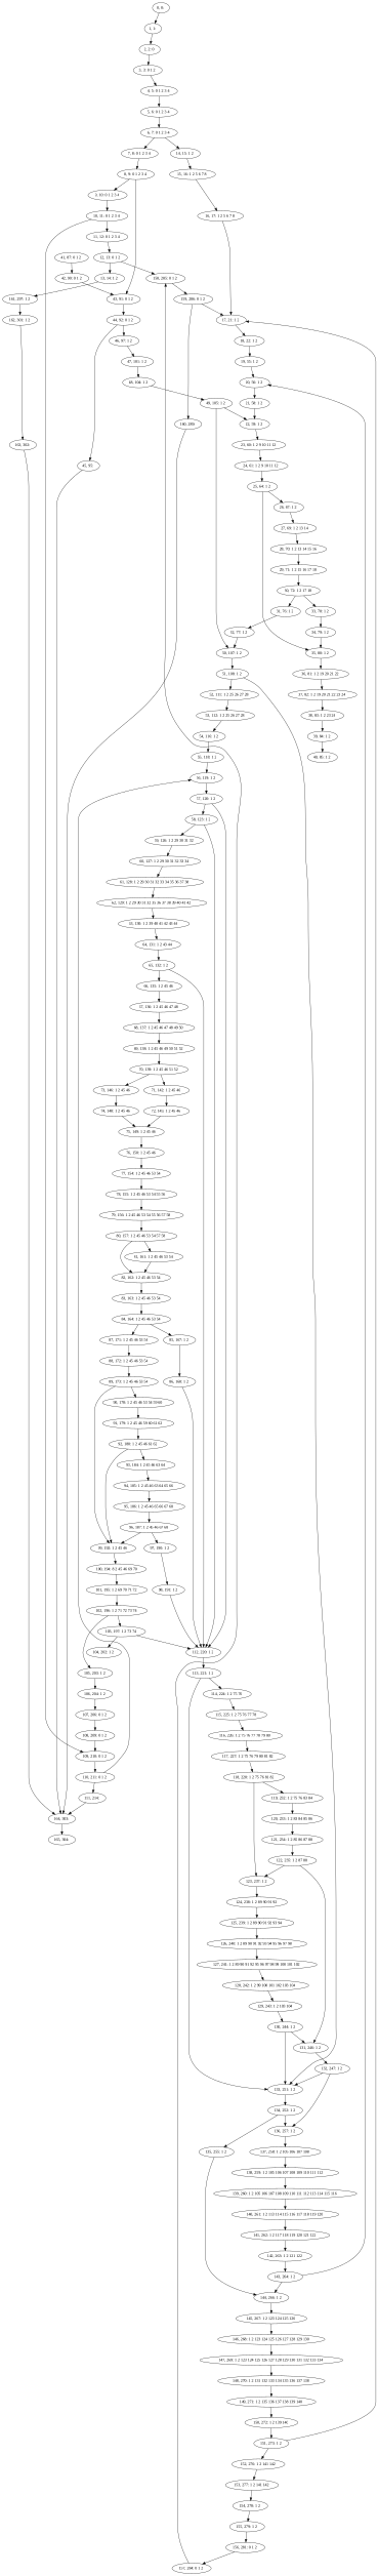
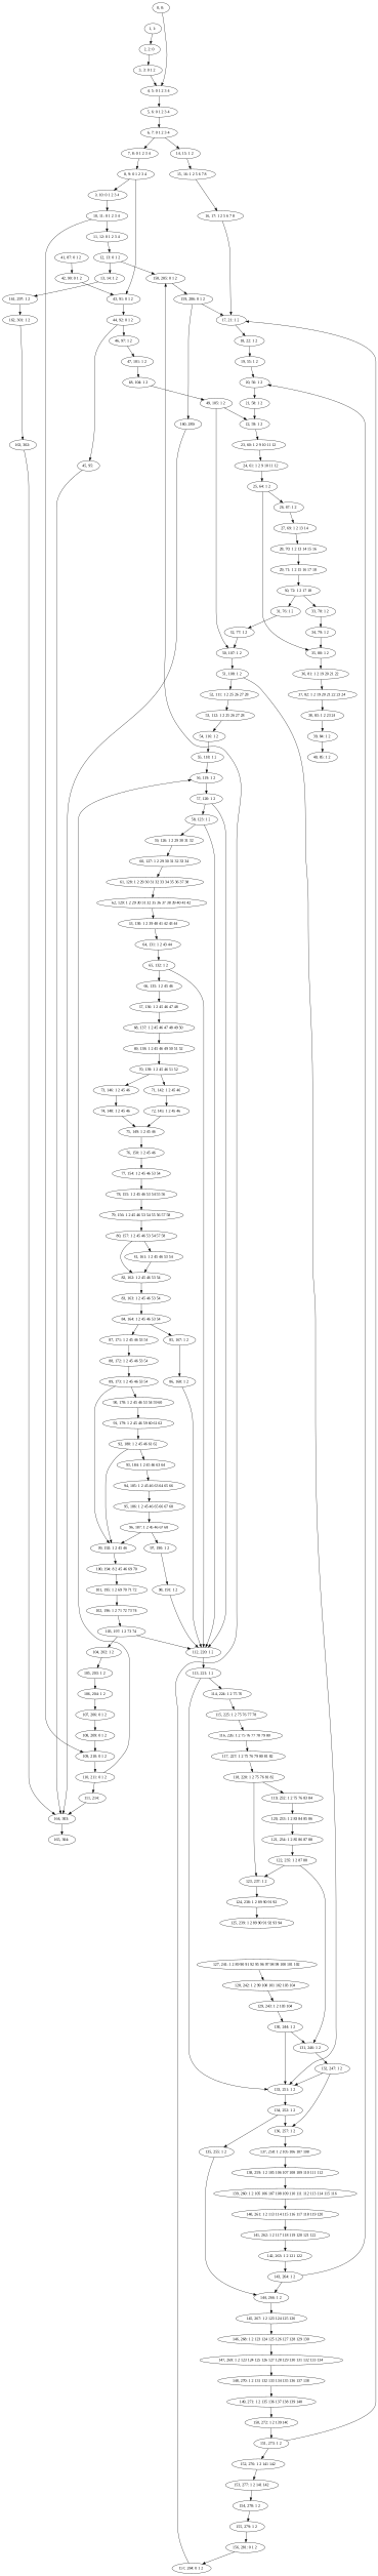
  digraph {
    fontname="Liberation Serif"
    node [fontname="Liberation Serif"]
    edge [fontname="Liberation Serif"]
    n1 [label="0, 0: "]
    n2 [label="1, 1: "]
    n3 [label="2, 2: 0 "]
    n4 [label="3, 3: 0 1 2 "]
    n5 [label="4, 5: 0 1 2 3 4 "]
    n6 [label="5, 6: 0 1 2 3 4 "]
    n7 [label="6, 7: 0 1 2 3 4 "]
    n8 [label="7, 8: 0 1 2 3 4 "]
    n9 [label="14, 15: 1 2 "]
    n10 [label="8, 9: 0 1 2 3 4 "]
    n11 [label="15, 16: 1 2 5 6 7 8 "]
    n12 [label="9, 10: 0 1 2 3 4 "]
    n13 [label="43, 91: 0 1 2 "]
    n14 [label="10, 11: 0 1 2 3 4 "]
    n15 [label="44, 92: 0 1 2 "]
    n16 [label="11, 12: 0 1 2 3 4 "]
    n17 [label="109, 210: 0 1 2 "]
    n18 [label="12, 13: 0 1 2 "]
    n19 [label="110, 211: 0 1 2 "]
    n20 [label="13, 14: 1 2 "]
    n21 [label="158, 285: 0 1 2 "]
    n22 [label="161, 297: 1 2 "]
    n23 [label="159, 286: 0 1 2 "]
    n24 [label="162, 301: 1 2 "]
    n25 [label="16, 17: 1 2 5 6 7 8 "]
    n26 [label="17, 21: 1 2 "]
    n27 [label="18, 22: 1 2 "]
    n28 [label="19, 55: 1 2 "]
    n29 [label="20, 56: 1 2 "]
    n30 [label="21, 58: 1 2 "]
    n31 [label="22, 59: 1 2 "]
    n32 [label="23, 60: 1 2 9 10 11 12 "]
    n33 [label="24, 61: 1 2 9 10 11 12 "]
    n34 [label="25, 64: 1 2 "]
    n35 [label="26, 67: 1 2 "]
    n36 [label="35, 80: 1 2 "]
    n37 [label="27, 69: 1 2 13 14 "]
    n38 [label="36, 81: 1 2 19 20 21 22 "]
    n39 [label="28, 70: 1 2 13 14 15 16 "]
    n40 [label="29, 71: 1 2 15 16 17 18 "]
    n41 [label="30, 72: 1 2 17 18 "]
    n42 [label="31, 76: 1 2 "]
    n43 [label="33, 78: 1 2 "]
    n44 [label="32, 77: 1 2 "]
    n45 [label="34, 79: 1 2 "]
    n46 [label="50, 107: 1 2 "]
    n47 [label="51, 108: 1 2 "]
    n48 [label="37, 82: 1 2 19 20 21 22 23 24 "]
    n49 [label="38, 83: 1 2 23 24 "]
    n50 [label="39, 84: 1 2 "]
    n51 [label="40, 85: 1 2 "]
    n52 [label="41, 87: 0 1 2 "]
    n53 [label="42, 90: 0 1 2 "]
    n54 [label="45, 95: "]
    n55 [label="46, 97: 1 2 "]
    n56 [label="164, 303: "]
    n57 [label="47, 101: 1 2 "]
    n58 [label="165, 304: "]
    n59 [label="48, 104: 1 2 "]
    n60 [label="49, 105: 1 2 "]
    n61 [label="52, 111: 1 2 25 26 27 28 "]
    n62 [label="133, 251: 1 2 "]
    n63 [label="53, 112: 1 2 25 26 27 28 "]
    n64 [label="134, 252: 1 2 "]
    n65 [label="54, 116: 1 2 "]
    n66 [label="55, 118: 1 2 "]
    n67 [label="56, 119: 1 2 "]
    n68 [label="57, 120: 1 2 "]
    n69 [label="58, 123: 1 2 "]
    n70 [label="112, 220: 1 2 "]
    n71 [label="59, 126: 1 2 29 30 31 32 "]
    n72 [label="113, 221: 1 2 "]
    n73 [label="60, 127: 1 2 29 30 31 32 33 34 "]
    n74 [label="61, 128: 1 2 29 30 31 32 33 34 35 36 37 38 "]
    n75 [label="62, 129: 1 2 29 30 31 32 35 36 37 38 39 40 41 42 "]
    n76 [label="63, 130: 1 2 39 40 41 42 43 44 "]
    n77 [label="64, 131: 1 2 43 44 "]
    n78 [label="65, 132: 1 2 "]
    n79 [label="66, 135: 1 2 45 46 "]
    n80 [label="67, 136: 1 2 45 46 47 48 "]
    n81 [label="68, 137: 1 2 45 46 47 48 49 50 "]
    n82 [label="69, 138: 1 2 45 46 49 50 51 52 "]
    n83 [label="70, 139: 1 2 45 46 51 52 "]
    n84 [label="71, 142: 1 2 45 46 "]
    n85 [label="73, 146: 1 2 45 46 "]
    n86 [label="72, 145: 1 2 45 46 "]
    n87 [label="74, 148: 1 2 45 46 "]
    n88 [label="75, 149: 1 2 45 46 "]
    n89 [label="76, 150: 1 2 45 46 "]
    n90 [label="77, 154: 1 2 45 46 53 54 "]
    n91 [label="78, 155: 1 2 45 46 53 54 55 56 "]
    n92 [label="79, 156: 1 2 45 46 53 54 55 56 57 58 "]
    n93 [label="80, 157: 1 2 45 46 53 54 57 58 "]
    n94 [label="81, 161: 1 2 45 46 53 54 "]
    n95 [label="82, 162: 1 2 45 46 53 54 "]
    n96 [label="83, 163: 1 2 45 46 53 54 "]
    n97 [label="84, 164: 1 2 45 46 53 54 "]
    n98 [label="85, 167: 1 2 "]
    n99 [label="87, 171: 1 2 45 46 53 54 "]
    n100 [label="86, 168: 1 2 "]
    n101 [label="88, 172: 1 2 45 46 53 54 "]
    n102 [label="89, 173: 1 2 45 46 53 54 "]
    n103 [label="90, 178: 1 2 45 46 53 54 59 60 "]
    n104 [label="99, 192: 1 2 45 46 "]
    n105 [label="91, 179: 1 2 45 46 59 60 61 62 "]
    n106 [label="100, 194: 8 2 45 46 69 70"]
    n107 [label="92, 180: 1 2 45 46 61 62 "]
    n108 [label="93, 184: 1 2 45 46 63 64 "]
    n109 [label="94, 185: 1 2 45 46 63 64 65 66 "]
    n110 [label="95, 186: 1 2 45 46 65 66 67 68 "]
    n111 [label="96, 187: 1 2 45 46 67 68 "]
    n112 [label="97, 190: 1 2 "]
    n113 [label="98, 191: 1 2 "]
    n114 [label="101, 195: 1 2 69 70 71 72 "]
    n115 [label="102, 196: 1 2 71 72 73 74 "]
    n116 [label="103, 197: 1 2 73 74 "]
    n117 [label="104, 202: 1 2 "]
    n118 [label="105, 203: 1 2 "]
    n119 [label="106, 204: 1 2 "]
    n120 [label="107, 206: 0 1 2 "]
    n121 [label="108, 209: 0 1 2 "]
    n122 [label="111, 214: "]
    n123 [label="114, 224: 1 2 75 76 "]
    n124 [label="115, 225: 1 2 75 76 77 78 "]
    n125 [label="116, 226: 1 2 75 76 77 78 79 80 "]
    n126 [label="117, 227: 1 2 75 76 79 80 81 82 "]
    n127 [label="118, 228: 1 2 75 76 81 82 "]
    n128 [label="119, 232: 1 2 75 76 83 84 "]
    n129 [label="123, 237: 1 2 "]
    n130 [label="120, 233: 1 2 83 84 85 86 "]
    n131 [label="124, 238: 1 2 89 90 91 92 "]
    n132 [label="121, 234: 1 2 85 86 87 88 "]
    n133 [label="122, 235: 1 2 87 88 "]
    n134 [label="131, 246: 1 2 "]
    n135 [label="132, 247: 1 2 "]
    n136 [label="125, 239: 1 2 89 90 91 92 93 94 "]
-   n137 [label="126, 240: 1 2 89 90 91 92 93 94 95 96 97 98 "]
    n138 [label="127, 241: 1 2 89 90 91 92 95 96 97 98 99 100 101 102 "]
    n139 [label="128, 242: 1 2 99 100 101 102 103 104 "]
    n140 [label="129, 243: 1 2 103 104 "]
    n141 [label="130, 244: 1 2 "]
    n142 [label="136, 257: 1 2 "]
    n143 [label="135, 255: 1 2 "]
    n144 [label="144, 266: 1 2 "]
    n145 [label="137, 258: 1 2 105 106 107 108 "]
    n146 [label="145, 267: 1 2 123 124 125 126 "]
    n147 [label="138, 259: 1 2 105 106 107 108 109 110 111 112 "]
    n148 [label="139, 260: 1 2 105 106 107 108 109 110 111 112 113 114 115 116 "]
    n149 [label="140, 261: 1 2 113 114 115 116 117 118 119 120 "]
    n150 [label="141, 262: 1 2 117 118 119 120 121 122 "]
    n151 [label="142, 263: 1 2 121 122 "]
    n152 [label="143, 264: 1 2 "]
    n153 [label="146, 268: 1 2 123 124 125 126 127 128 129 130 "]
    n154 [label="147, 269: 1 2 123 124 125 126 127 128 129 130 131 132 133 134 "]
    n155 [label="148, 270: 1 2 131 132 133 134 135 136 137 138 "]
    n156 [label="149, 271: 1 2 135 136 137 138 139 140 "]
    n157 [label="150, 272: 1 2 139 140 "]
    n158 [label="151, 273: 1 2 "]
    n159 [label="152, 276: 1 2 141 142 "]
    n160 [label="153, 277: 1 2 141 142 "]
    n161 [label="154, 278: 1 2 "]
    n162 [label="155, 279: 1 2 "]
    n163 [label="156, 281: 0 1 2 "]
    n164 [label="157, 284: 0 1 2 "]
    n165 [label="160, 289: "]
    n166 [label="163, 302: "]
-   n1 -> n2
+   n1 -> n5
    n2 -> n3
    n3 -> n4
    n4 -> n5
    n5 -> n6
    n6 -> n7
    n7 -> n8
    n7 -> n9
    n8 -> n10
    n9 -> n11
    n10 -> n12
    n10 -> n13
    n11 -> n25
    n12 -> n14
    n13 -> n15
    n14 -> n16
    n14 -> n17
    n15 -> n54
    n15 -> n55
    n16 -> n18
    n17 -> n19
    n18 -> n20
    n18 -> n21
    n19 -> n67
    n19 -> n122
    n20 -> n22
    n21 -> n23
    n22 -> n24
    n23 -> n26
    n23 -> n165
    n24 -> n166
    n25 -> n26
    n26 -> n27
    n27 -> n28
    n28 -> n29
    n29 -> n30
    n30 -> n31
    n31 -> n32
    n32 -> n33
    n33 -> n34
    n34 -> n35
    n34 -> n36
    n35 -> n37
    n36 -> n38
    n37 -> n39
    n38 -> n48
    n39 -> n40
    n40 -> n41
    n41 -> n42
    n41 -> n43
    n42 -> n44
    n43 -> n45
    n44 -> n46
    n45 -> n36
    n46 -> n47
    n47 -> n61
    n47 -> n62
    n48 -> n49
    n49 -> n50
    n50 -> n51
    n52 -> n53
    n53 -> n13
    n54 -> n56
    n55 -> n57
    n56 -> n58
    n57 -> n59
    n59 -> n60
    n60 -> n31
    n60 -> n46
    n61 -> n63
    n62 -> n64
    n63 -> n65
    n64 -> n142
    n64 -> n143
    n65 -> n66
    n66 -> n67
    n67 -> n68
    n68 -> n69
    n68 -> n70
    n69 -> n70
    n69 -> n71
    n70 -> n72
    n71 -> n73
    n72 -> n62
    n72 -> n123
    n73 -> n74
    n74 -> n75
    n75 -> n76
    n76 -> n77
    n77 -> n78
    n78 -> n70
    n78 -> n79
    n79 -> n80
    n80 -> n81
    n81 -> n82
    n82 -> n83
    n83 -> n84
    n83 -> n85
    n84 -> n86
    n85 -> n87
    n86 -> n88
    n87 -> n88
    n88 -> n89
    n89 -> n90
    n90 -> n91
    n91 -> n92
    n92 -> n93
    n93 -> n94
    n93 -> n95
    n94 -> n95
    n95 -> n96
    n96 -> n97
    n97 -> n98
    n97 -> n99
    n98 -> n100
    n99 -> n101
    n100 -> n70
    n101 -> n102
    n102 -> n103
    n102 -> n104
    n103 -> n105
    n104 -> n106
    n105 -> n107
    n106 -> n114
    n107 -> n104
    n107 -> n108
    n108 -> n109
    n109 -> n110
    n110 -> n111
    n111 -> n104
    n111 -> n112
    n112 -> n113
    n113 -> n70
    n114 -> n115
    n115 -> n116
    n116 -> n70
    n116 -> n117
-   n115 -> n118
+   n117 -> n118
    n118 -> n119
    n119 -> n120
    n120 -> n121
    n121 -> n17
    n122 -> n56
    n123 -> n124
    n124 -> n125
    n125 -> n126
    n126 -> n127
    n127 -> n128
    n127 -> n129
    n128 -> n130
    n129 -> n131
    n130 -> n132
    n131 -> n136
    n132 -> n133
    n133 -> n129
    n133 -> n134
    n134 -> n135
    n135 -> n62
    n135 -> n142
-   n136 -> n137
-   n137 -> n138
    n138 -> n139
    n139 -> n140
    n140 -> n141
    n141 -> n62
    n141 -> n134
    n142 -> n145
    n143 -> n144
    n144 -> n146
    n145 -> n147
    n146 -> n153
    n147 -> n148
    n148 -> n149
    n149 -> n150
    n150 -> n151
    n151 -> n152
    n152 -> n29
    n152 -> n144
    n153 -> n154
    n154 -> n155
    n155 -> n156
    n156 -> n157
    n157 -> n158
    n158 -> n26
    n158 -> n159
    n159 -> n160
    n160 -> n161
    n161 -> n162
    n162 -> n163
    n163 -> n164
    n164 -> n21
    n165 -> n56
    n166 -> n56
  }
